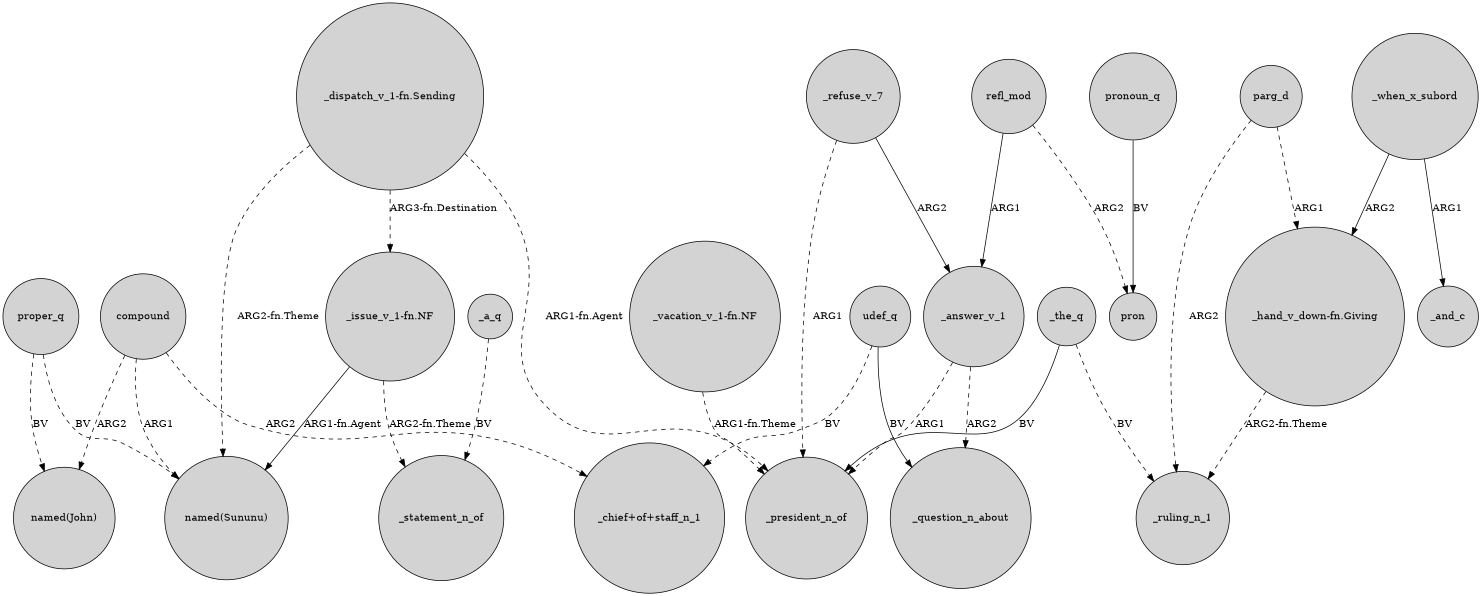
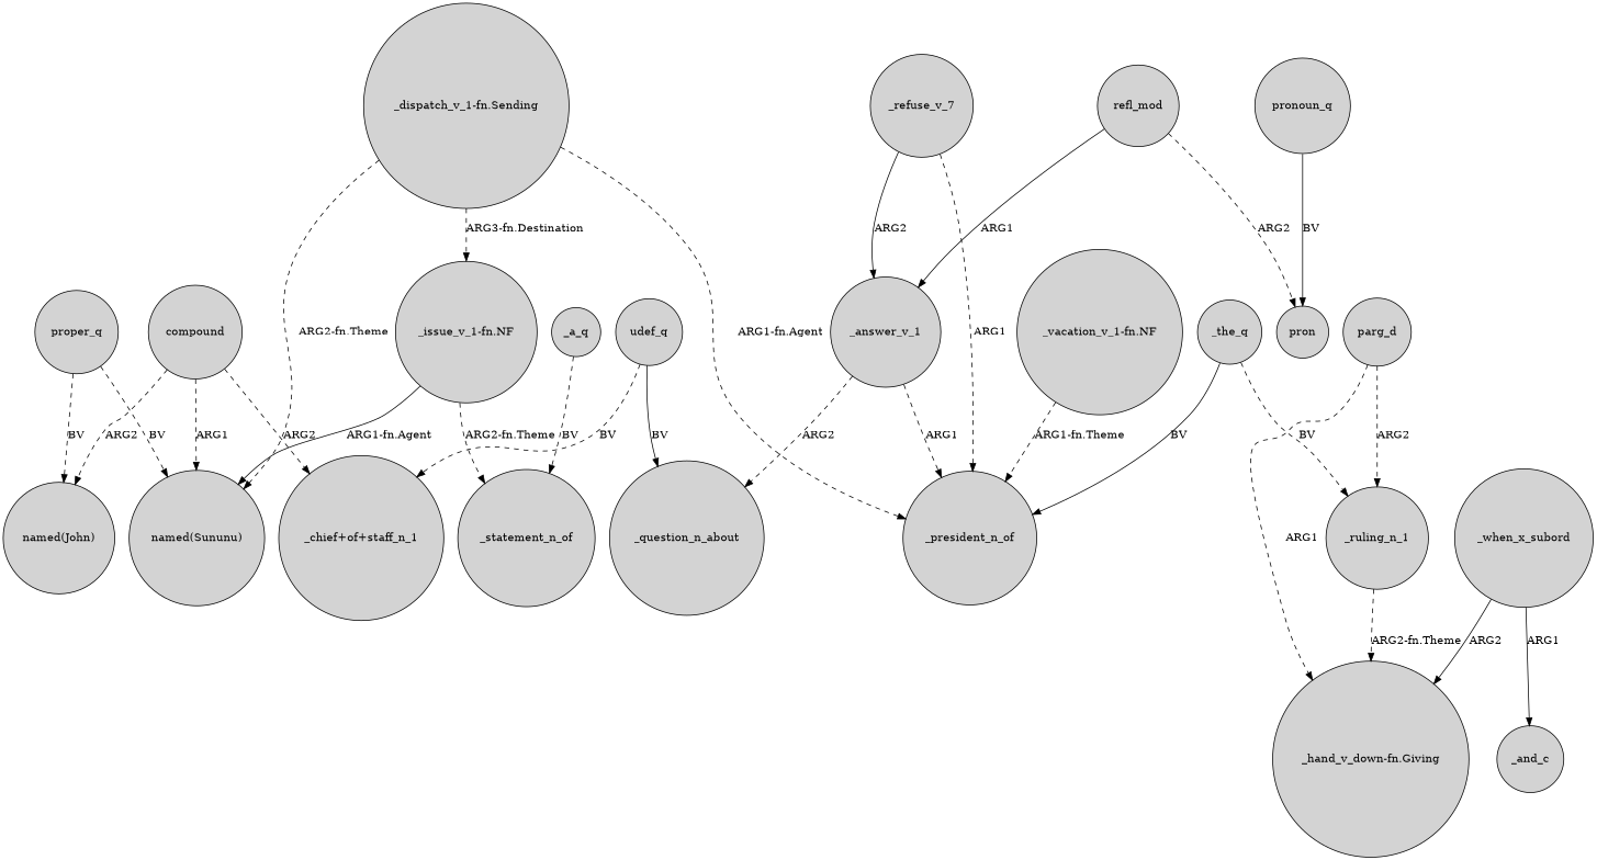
  digraph {
    node [shape=circle style=filled]
    edge [style=dashed]
    compound
    "named(John)"
    "named(Sununu)"
    "_chief+of+staff_n_1"
    "_issue_v_1-fn.NF"
    _statement_n_of
    "_dispatch_v_1-fn.Sending"
    _president_n_of
    "_vacation_v_1-fn.NF"
    parg_d
    "_hand_v_down-fn.Giving"
    _ruling_n_1
    udef_q
    _question_n_about
    _a_q
    n16 [label=_refuse_v_7]
    _answer_v_1
    pronoun_q
    pron
    refl_mod
    _when_x_subord
    _and_c
    _the_q
    proper_q
    compound -> "named(John)" [label=ARG2]
    compound -> "named(Sununu)" [label=ARG1]
    compound -> "_chief+of+staff_n_1" [label=ARG2]
    "_issue_v_1-fn.NF" -> "named(Sununu)" [label="ARG1-fn.Agent" style=solid]
    "_issue_v_1-fn.NF" -> _statement_n_of [label="ARG2-fn.Theme"]
    "_dispatch_v_1-fn.Sending" -> "named(Sununu)" [label="ARG2-fn.Theme"]
    "_dispatch_v_1-fn.Sending" -> "_issue_v_1-fn.NF" [label="ARG3-fn.Destination"]
    "_dispatch_v_1-fn.Sending" -> _president_n_of [label="ARG1-fn.Agent"]
    "_vacation_v_1-fn.NF" -> _president_n_of [label="ARG1-fn.Theme"]
    parg_d -> "_hand_v_down-fn.Giving" [label=ARG1]
    parg_d -> _ruling_n_1 [label=ARG2]
-   "_hand_v_down-fn.Giving" -> _ruling_n_1 [label="ARG2-fn.Theme"]
+   _ruling_n_1 -> "_hand_v_down-fn.Giving" [label="ARG2-fn.Theme"]
    udef_q -> "_chief+of+staff_n_1" [label=BV]
    udef_q -> _question_n_about [label=BV style=solid]
    _a_q -> _statement_n_of [label=BV]
    n16 -> _president_n_of [label=ARG1]
    n16 -> _answer_v_1 [label=ARG2 style=solid]
    _answer_v_1 -> _president_n_of [label=ARG1]
    _answer_v_1 -> _question_n_about [label=ARG2]
    pronoun_q -> pron [label=BV style=solid]
    refl_mod -> _answer_v_1 [label=ARG1 style=solid]
    refl_mod -> pron [label=ARG2]
    _when_x_subord -> "_hand_v_down-fn.Giving" [label=ARG2 style=solid]
    _when_x_subord -> _and_c [label=ARG1 style=solid]
    _the_q -> _president_n_of [label=BV style=solid]
    _the_q -> _ruling_n_1 [label=BV]
    proper_q -> "named(John)" [label=BV]
    proper_q -> "named(Sununu)" [label=BV]
  }
